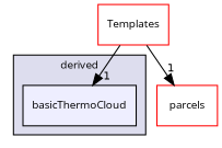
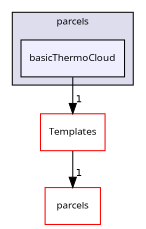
  digraph {
    compound=true
    fontname="Open Sans"
    node [fontname="Open Sans" fontsize=10 shape=box color=red]
    edge [fontname="Open Sans" headlabel=1 labeldistance=1.5 labelfontname=Helvetica labelfontsize=10]
    n1 [fillcolor="#eeeeff" label=basicThermoCloud pencolor=black style=filled color=""]
    n2 [label=Templates]
    n3 [label=parcels]
    subgraph cluster_1 {
      bgcolor="#ddddee"
      fontsize=10
-     label=derived
+     label=parcels
      pencolor=black
      n1
    }
-   n2 -> n1
+   n1 -> n2
    n2 -> n3
  }
